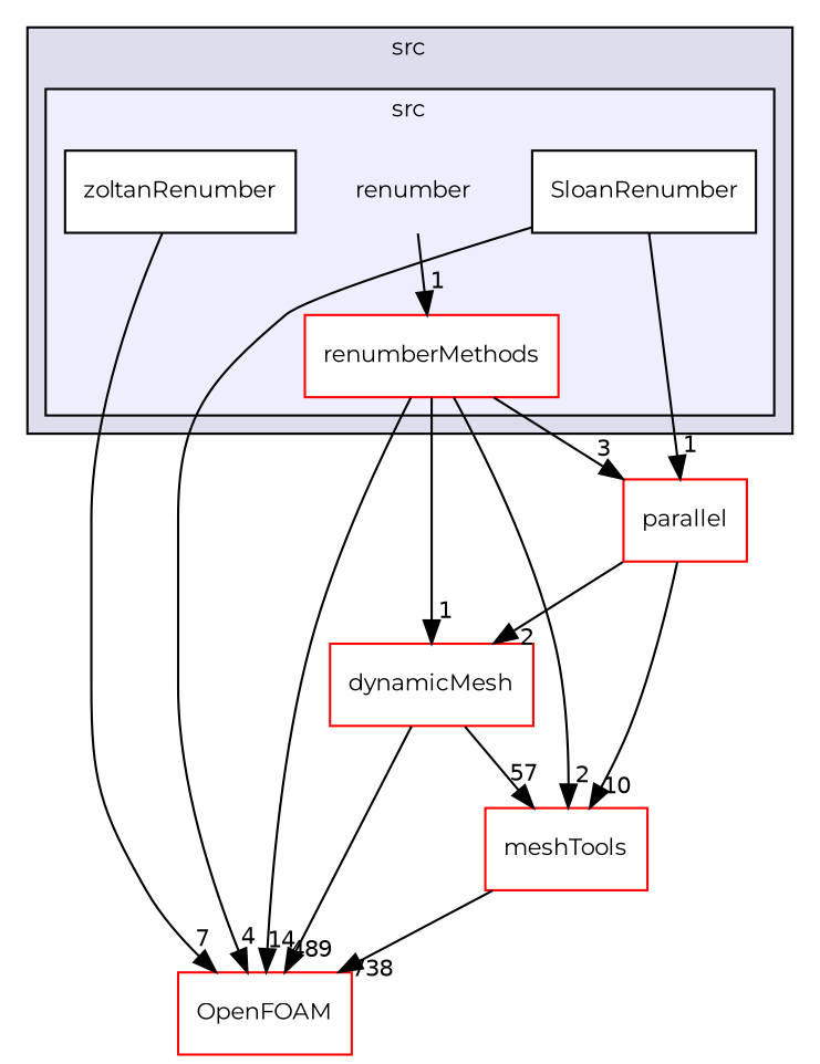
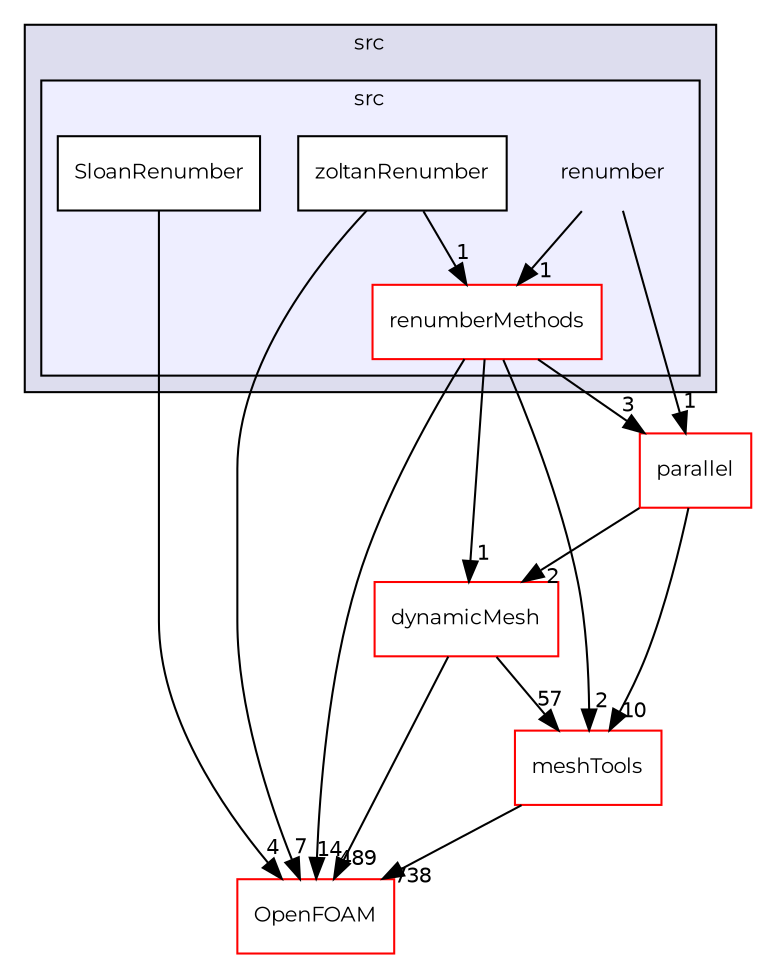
  digraph {
    compound=true
    fontname=Montserrat
    node [fontname=Montserrat fontsize=10 shape=box color=red]
    edge [fontname=Montserrat headlabel=1 labeldistance=1.5 labelfontname=Helvetica labelfontsize=10]
    n1 [label=renumber shape=plaintext color=""]
    n2 [fillcolor=white label=renumberMethods style=filled]
    n3 [color=black fillcolor=white label=SloanRenumber style=filled]
    n4 [color=black fillcolor=white label=zoltanRenumber style=filled]
    n5 [label=meshTools]
    n6 [label=dynamicMesh]
    n7 [label=parallel]
    n8 [label=OpenFOAM]
    subgraph cluster_1 {
      bgcolor="#ddddee"
      fontsize=10
      label=src
      pencolor=black
      subgraph cluster_2 {
        bgcolor="#eeeeff"
        fontsize=10
        label=src
        pencolor=black
        n1
        n2
        n3
        n4
      }
    }
    n1 -> n2
    n2 -> n5 [headlabel=2]
    n2 -> n6
    n2 -> n7 [headlabel=3]
    n2 -> n8 [headlabel=14]
-   n3 -> n7
+   n1 -> n7
    n3 -> n8 [headlabel=4]
+   n4 -> n2
    n4 -> n8 [headlabel=7]
    n5 -> n8 [headlabel=738]
    n6 -> n5 [headlabel=57]
    n6 -> n8 [headlabel=489]
    n7 -> n5 [headlabel=10]
    n7 -> n6 [headlabel=2]
  }
